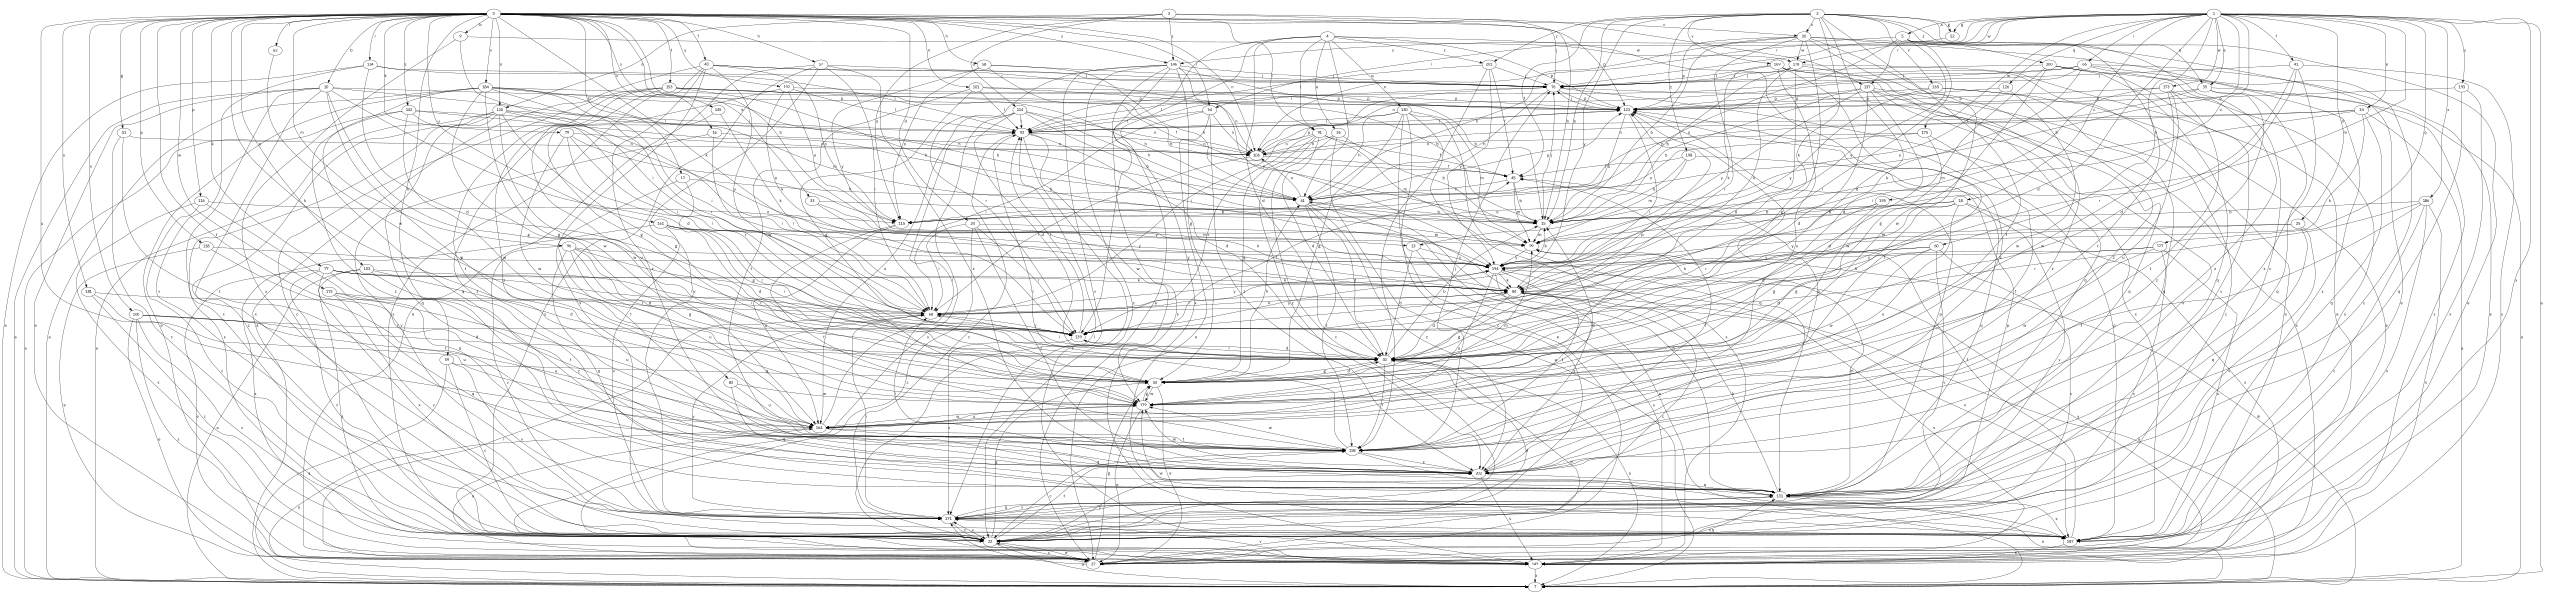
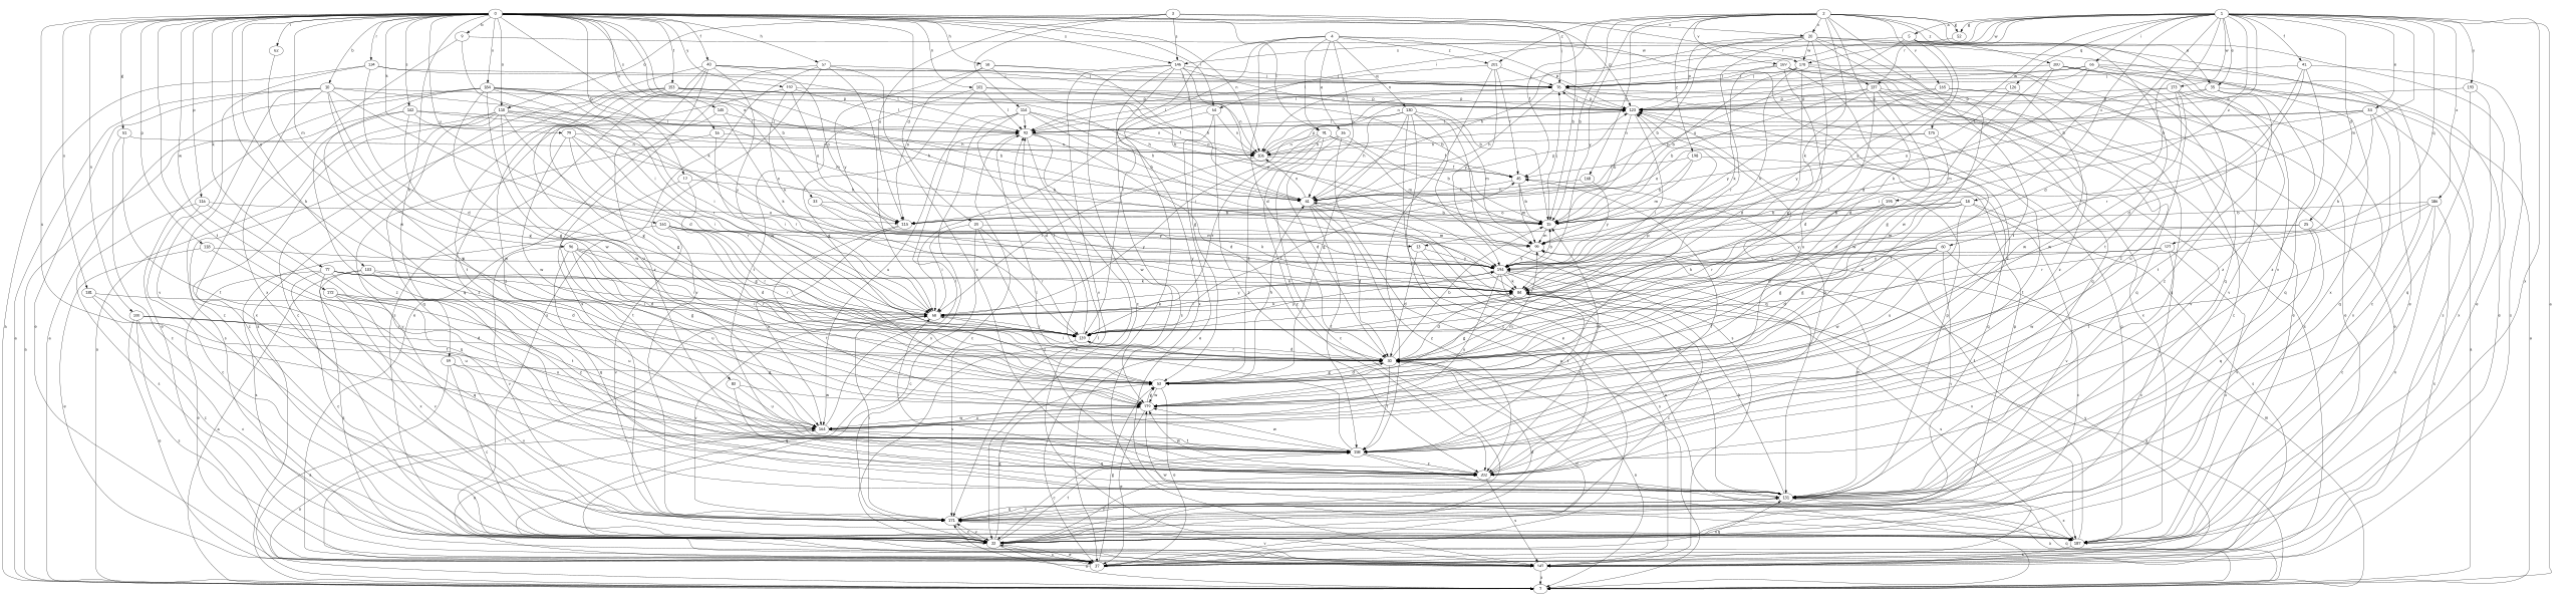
  strict digraph {
    fontname="IBM Plex Sans"
    node [fontname="IBM Plex Sans"]
    edge [fontname="IBM Plex Sans"]
    0
    9
    10
    12
    13
    16
    24
    33
    40
    51
    57
    58
    59
    62
    64
    76
    77
    79
    83
    84
    91
    96
    100
    101
    106
    n26 [label=103]
    110
    116
    118
    123
    134
    137
    142
    145
    146
    153
    n37 [label=158]
    161
    164
    172
    181
    184
    192
    178
    187
    68
    7
    30
    37
    61
    22
    53
    194
    147
    171
    99
    139
    202
    15
    115
    179
    92
    131
    45
    1
    5
    18
    25
    34
    35
    41
    52
    60
    66
    126
    127
    173
    175
    186
    193
    195
    2
    20
    165
+   168
    169
    198
    200
    201
    3
    114
    4
    36
    130
    0 -> 9 [label=b]
    0 -> 10 [label=b]
    0 -> 12 [label=b]
    0 -> 13 [label=b]
    0 -> 16 [label=c]
    0 -> 24 [label=d]
    0 -> 33 [label=e]
    0 -> 40 [label=f]
    0 -> 51 [label=g]
    0 -> 57 [label=h]
    0 -> 58 [label=h]
    0 -> 59 [label=h]
    0 -> 62 [label=i]
    0 -> 64 [label=i]
    0 -> 76 [label=j]
    0 -> 77 [label=k]
    0 -> 79 [label=k]
    0 -> 83 [label=k]
    0 -> 84 [label=k]
    0 -> 91 [label=l]
    0 -> 96 [label=m]
    0 -> 100 [label=n]
    0 -> 101 [label=n]
    0 -> 106 [label=n]
    0 -> n26 [label=o]
    0 -> 110 [label=o]
    0 -> 116 [label=p]
    0 -> 118 [label=p]
    0 -> 123 [label=p]
    0 -> 134 [label=r]
    0 -> 137 [label=r]
    0 -> 142 [label=s]
    0 -> 145 [label=s]
    0 -> 146 [label=s]
    0 -> 153 [label=t]
    0 -> n37 [label=t]
    0 -> 161 [label=u]
    0 -> 164 [label=u]
    0 -> 172 [label=w]
    0 -> 181 [label=x]
    0 -> 184 [label=x]
    0 -> 192 [label=y]
    9 -> 178 [label=w]
    9 -> 187 [label=x]
    9 -> 68 [label=i]
    10 -> 123 [label=p]
    10 -> 164 [label=u]
    10 -> 187 [label=x]
    10 -> 7 [label=a]
    10 -> 30 [label=d]
    10 -> 37 [label=e]
    10 -> 61 [label=h]
    10 -> 22 [label=c]
    10 -> 53 [label=g]
    12 -> n37 [label=t]
    12 -> 61 [label=h]
    12 -> 53 [label=g]
    13 -> 30 [label=d]
    13 -> 194 [label=y]
    13 -> 147 [label=s]
    16 -> 106 [label=n]
    16 -> 68 [label=i]
    16 -> 171 [label=v]
    24 -> 68 [label=i]
    24 -> 22 [label=c]
    24 -> 99 [label=m]
    24 -> 139 [label=r]
    24 -> 202 [label=z]
    33 -> 84 [label=k]
    33 -> 194 [label=y]
    33 -> 15 [label=b]
    40 -> 76 [label=j]
    40 -> 187 [label=x]
    40 -> 7 [label=a]
    40 -> 147 [label=s]
    40 -> 202 [label=z]
    40 -> 15 [label=b]
    40 -> 115 [label=o]
    40 -> 179 [label=w]
    51 -> 106 [label=n]
    51 -> n37 [label=t]
    51 -> 22 [label=c]
    57 -> 76 [label=j]
    57 -> 68 [label=i]
    57 -> 37 [label=e]
    57 -> 147 [label=s]
    57 -> 171 [label=v]
    57 -> 202 [label=z]
    58 -> 76 [label=j]
    58 -> 61 [label=h]
    58 -> 194 [label=y]
    58 -> 15 [label=b]
    58 -> 115 [label=o]
    59 -> 7 [label=a]
    59 -> 22 [label=c]
    59 -> 53 [label=g]
    59 -> 171 [label=v]
    62 -> 179 [label=w]
    64 -> 106 [label=n]
    64 -> 68 [label=i]
    64 -> 37 [label=e]
    64 -> 202 [label=z]
    76 -> 123 [label=p]
    76 -> 187 [label=x]
    76 -> 68 [label=i]
    76 -> 61 [label=h]
    76 -> 147 [label=s]
    76 -> 92 [label=l]
    77 -> 84 [label=k]
    77 -> n37 [label=t]
    77 -> 187 [label=x]
    77 -> 68 [label=i]
    77 -> 37 [label=e]
    77 -> 22 [label=c]
    77 -> 139 [label=r]
    79 -> 106 [label=n]
    79 -> 68 [label=i]
    79 -> 139 [label=r]
    79 -> 115 [label=o]
    79 -> 179 [label=w]
    83 -> 164 [label=u]
    83 -> 179 [label=w]
    83 -> 131 [label=q]
    84 -> 68 [label=i]
    84 -> 7 [label=a]
    84 -> 30 [label=d]
    84 -> 22 [label=c]
    84 -> 53 [label=g]
    84 -> 147 [label=s]
    91 -> 106 [label=n]
    91 -> 30 [label=d]
    91 -> 53 [label=g]
    91 -> 99 [label=m]
    91 -> 139 [label=r]
    91 -> 202 [label=z]
    91 -> 45 [label=f]
    96 -> 164 [label=u]
    96 -> 30 [label=d]
    96 -> 53 [label=g]
    96 -> 194 [label=y]
    96 -> 171 [label=v]
    96 -> 139 [label=r]
    96 -> 131 [label=q]
    100 -> 164 [label=u]
    100 -> 30 [label=d]
    100 -> 37 [label=e]
    100 -> 22 [label=c]
    100 -> 147 [label=s]
    100 -> 139 [label=r]
    101 -> 106 [label=n]
    101 -> 123 [label=p]
    101 -> n37 [label=t]
    101 -> 53 [label=g]
    101 -> 92 [label=l]
    106 -> 123 [label=p]
    106 -> 68 [label=i]
    106 -> 45 [label=f]
    n26 -> 84 [label=k]
    n26 -> 7 [label=a]
    n26 -> 30 [label=d]
    n26 -> 147 [label=s]
    n26 -> 202 [label=z]
    110 -> 68 [label=i]
    110 -> 7 [label=a]
    110 -> 22 [label=c]
    110 -> 53 [label=g]
    110 -> 147 [label=s]
    110 -> 139 [label=r]
    110 -> 179 [label=w]
    110 -> 92 [label=l]
    110 -> 131 [label=q]
    116 -> 22 [label=c]
    116 -> 147 [label=s]
    116 -> 115 [label=o]
    116 -> 131 [label=q]
    118 -> n37 [label=t]
    118 -> 37 [label=e]
    118 -> 194 [label=y]
    123 -> 76 [label=j]
    123 -> 68 [label=i]
    123 -> 15 [label=b]
    123 -> 92 [label=l]
    134 -> 76 [label=j]
    134 -> 7 [label=a]
    134 -> 30 [label=d]
    134 -> 171 [label=v]
    134 -> 92 [label=l]
    137 -> 123 [label=p]
    137 -> 30 [label=d]
    137 -> 22 [label=c]
    137 -> 194 [label=y]
    137 -> 171 [label=v]
    137 -> 15 [label=b]
    137 -> 179 [label=w]
    137 -> 131 [label=q]
    142 -> 7 [label=a]
    142 -> 61 [label=h]
    142 -> 194 [label=y]
    142 -> 202 [label=z]
    142 -> 179 [label=w]
    142 -> 92 [label=l]
    145 -> 84 [label=k]
    145 -> 202 [label=z]
-   64 -> 92 [label=l]
+   145 -> 92 [label=l]
    146 -> 76 [label=j]
    146 -> 187 [label=x]
    146 -> 22 [label=c]
    146 -> 53 [label=g]
    146 -> 194 [label=y]
    146 -> 147 [label=s]
    146 -> 171 [label=v]
-   146 -> 139 [label=r]
    146 -> 15 [label=b]
    153 -> 84 [label=k]
    153 -> 123 [label=p]
    153 -> n37 [label=t]
    153 -> 164 [label=u]
    153 -> 61 [label=h]
    153 -> 22 [label=c]
    153 -> 202 [label=z]
    153 -> 45 [label=f]
-   n37 -> 76 [label=j]
    n37 -> 187 [label=x]
    n37 -> 22 [label=c]
    n37 -> 202 [label=z]
    n37 -> 179 [label=w]
    n37 -> 92 [label=l]
    161 -> 30 [label=d]
    161 -> 194 [label=y]
    161 -> 147 [label=s]
    161 -> 171 [label=v]
    161 -> 99 [label=m]
    161 -> 139 [label=r]
    164 -> n37 [label=t]
    164 -> 7 [label=a]
    164 -> 15 [label=b]
    164 -> 179 [label=w]
    164 -> 92 [label=l]
    164 -> 131 [label=q]
    172 -> 164 [label=u]
    172 -> 68 [label=i]
    172 -> 171 [label=v]
    172 -> 131 [label=q]
    181 -> 164 [label=u]
    181 -> 68 [label=i]
    181 -> 22 [label=c]
    184 -> 123 [label=p]
    184 -> 68 [label=i]
    184 -> 7 [label=a]
    184 -> 37 [label=e]
    184 -> 53 [label=g]
    184 -> 99 [label=m]
    184 -> 139 [label=r]
    184 -> 15 [label=b]
    184 -> 179 [label=w]
    184 -> 131 [label=q]
    192 -> 84 [label=k]
    192 -> 123 [label=p]
    192 -> 53 [label=g]
    192 -> 115 [label=o]
    192 -> 92 [label=l]
    178 -> 76 [label=j]
    178 -> 84 [label=k]
    178 -> 30 [label=d]
    178 -> 37 [label=e]
    178 -> 202 [label=z]
    178 -> 15 [label=b]
    187 -> 123 [label=p]
    187 -> 147 [label=s]
    187 -> 179 [label=w]
    187 -> 45 [label=f]
    68 -> 84 [label=k]
    68 -> 194 [label=y]
    68 -> 171 [label=v]
    68 -> 139 [label=r]
    7 -> 99 [label=m]
-   202 -> 131 [label=q]
+   7 -> 131 [label=q]
    30 -> 123 [label=p]
    30 -> n37 [label=t]
    30 -> 68 [label=i]
    30 -> 7 [label=a]
    30 -> 53 [label=g]
    30 -> 139 [label=r]
    30 -> 15 [label=b]
    37 -> 164 [label=u]
    37 -> 68 [label=i]
    37 -> 30 [label=d]
    37 -> 22 [label=c]
    37 -> 53 [label=g]
    37 -> 171 [label=v]
    37 -> 131 [label=q]
    61 -> 106 [label=n]
    61 -> 123 [label=p]
    61 -> n37 [label=t]
    61 -> 7 [label=a]
    61 -> 30 [label=d]
    61 -> 202 [label=z]
    61 -> 15 [label=b]
    22 -> 123 [label=p]
    22 -> n37 [label=t]
    22 -> 7 [label=a]
    22 -> 30 [label=d]
    22 -> 37 [label=e]
    22 -> 53 [label=g]
    22 -> 171 [label=v]
    22 -> 202 [label=z]
    22 -> 92 [label=l]
    53 -> 30 [label=d]
    53 -> 37 [label=e]
    53 -> 61 [label=h]
    53 -> 179 [label=w]
    194 -> 84 [label=k]
    194 -> n37 [label=t]
    194 -> 164 [label=u]
    194 -> 187 [label=x]
    194 -> 202 [label=z]
    194 -> 15 [label=b]
    147 -> 7 [label=a]
    147 -> 194 [label=y]
    147 -> 171 [label=v]
    171 -> 123 [label=p]
    171 -> 187 [label=x]
    171 -> 68 [label=i]
    171 -> 22 [label=c]
    171 -> 131 [label=q]
    99 -> 194 [label=y]
    139 -> 30 [label=d]
    139 -> 194 [label=y]
    139 -> 171 [label=v]
    139 -> 92 [label=l]
    139 -> 45 [label=f]
    202 -> 123 [label=p]
    202 -> 68 [label=i]
    202 -> 147 [label=s]
    202 -> 179 [label=w]
    202 -> 45 [label=f]
    15 -> 76 [label=j]
    15 -> 99 [label=m]
    115 -> n37 [label=t]
    115 -> 164 [label=u]
    179 -> 164 [label=u]
    179 -> 37 [label=e]
    179 -> 53 [label=g]
    179 -> 99 [label=m]
    92 -> 106 [label=n]
    92 -> 30 [label=d]
    92 -> 22 [label=c]
    92 -> 147 [label=s]
    92 -> 179 [label=w]
    131 -> 84 [label=k]
    131 -> 187 [label=x]
    131 -> 7 [label=a]
    131 -> 61 [label=h]
    131 -> 171 [label=v]
    131 -> 99 [label=m]
    45 -> 61 [label=h]
    45 -> 99 [label=m]
    45 -> 15 [label=b]
    1 -> 13 [label=b]
    1 -> 64 [label=i]
    1 -> 106 [label=n]
    1 -> 137 [label=r]
    1 -> 178 [label=w]
    1 -> 187 [label=x]
    1 -> 7 [label=a]
    1 -> 30 [label=d]
    1 -> 99 [label=m]
    1 -> 5 [label=a]
    1 -> 18 [label=c]
    1 -> 25 [label=d]
    1 -> 34 [label=e]
    1 -> 35 [label=e]
    1 -> 41 [label=f]
    1 -> 52 [label=g]
    1 -> 60 [label=h]
    1 -> 66 [label=i]
    1 -> 126 [label=q]
    1 -> 127 [label=q]
    1 -> 173 [label=w]
    1 -> 175 [label=w]
    1 -> 186 [label=x]
    1 -> 193 [label=y]
    1 -> 195 [label=z]
    5 -> 146 [label=s]
    5 -> n37 [label=t]
    5 -> 37 [label=e]
    5 -> 194 [label=y]
    5 -> 139 [label=r]
    5 -> 115 [label=o]
    18 -> 164 [label=u]
    18 -> 30 [label=d]
    18 -> 53 [label=g]
    18 -> 147 [label=s]
    18 -> 171 [label=v]
    18 -> 15 [label=b]
    18 -> 115 [label=o]
    25 -> 194 [label=y]
    25 -> 171 [label=v]
    25 -> 99 [label=m]
    25 -> 131 [label=q]
    34 -> 84 [label=k]
    34 -> 106 [label=n]
    34 -> 7 [label=a]
    34 -> 99 [label=m]
    34 -> 92 [label=l]
    34 -> 131 [label=q]
    35 -> 123 [label=p]
    35 -> 7 [label=a]
    35 -> 61 [label=h]
    35 -> 202 [label=z]
    35 -> 131 [label=q]
    41 -> 76 [label=j]
    41 -> 30 [label=d]
    41 -> 147 [label=s]
    41 -> 139 [label=r]
    41 -> 202 [label=z]
    52 -> 76 [label=j]
    60 -> 84 [label=k]
    60 -> 30 [label=d]
    60 -> 22 [label=c]
    60 -> 194 [label=y]
    60 -> 171 [label=v]
    60 -> 179 [label=w]
    66 -> 76 [label=j]
    66 -> 84 [label=k]
    66 -> 106 [label=n]
    66 -> 37 [label=e]
    66 -> 22 [label=c]
    66 -> 202 [label=z]
    66 -> 92 [label=l]
    126 -> 123 [label=p]
    126 -> 115 [label=o]
    126 -> 179 [label=w]
    127 -> 84 [label=k]
    127 -> 187 [label=x]
    127 -> 22 [label=c]
    127 -> 194 [label=y]
    127 -> 179 [label=w]
    173 -> 123 [label=p]
    173 -> n37 [label=t]
    173 -> 164 [label=u]
    173 -> 187 [label=x]
    173 -> 68 [label=i]
    173 -> 179 [label=w]
    175 -> 106 [label=n]
    175 -> n37 [label=t]
    175 -> 30 [label=d]
    175 -> 115 [label=o]
    186 -> n37 [label=t]
    186 -> 187 [label=x]
    186 -> 22 [label=c]
    186 -> 147 [label=s]
    186 -> 139 [label=r]
    186 -> 15 [label=b]
    193 -> 123 [label=p]
    193 -> 187 [label=x]
    193 -> 131 [label=q]
    195 -> 53 [label=g]
    195 -> 139 [label=r]
    195 -> 15 [label=b]
    2 -> 84 [label=k]
    2 -> n37 [label=t]
    2 -> 30 [label=d]
    2 -> 194 [label=y]
    2 -> 171 [label=v]
    2 -> 15 [label=b]
    2 -> 45 [label=f]
    2 -> 35 [label=e]
    2 -> 52 [label=g]
    2 -> 20 [label=c]
    2 -> 165 [label=v]
+   2 -> 168 [label=v]
    2 -> 169 [label=v]
    2 -> 198 [label=z]
    2 -> 200 [label=z]
    2 -> 201 [label=z]
    20 -> 123 [label=p]
    20 -> 178 [label=w]
    20 -> 187 [label=x]
    20 -> 37 [label=e]
    20 -> 61 [label=h]
    20 -> 53 [label=g]
    20 -> 139 [label=r]
    20 -> 202 [label=z]
    20 -> 15 [label=b]
    20 -> 179 [label=w]
    165 -> 123 [label=p]
    165 -> 37 [label=e]
    165 -> 194 [label=y]
    165 -> 131 [label=q]
+   168 -> 61 [label=h]
+   168 -> 194 [label=y]
    169 -> 76 [label=j]
    169 -> 84 [label=k]
    169 -> n37 [label=t]
    169 -> 164 [label=u]
    169 -> 37 [label=e]
    169 -> 131 [label=q]
    198 -> 99 [label=m]
    198 -> 15 [label=b]
    198 -> 131 [label=q]
    198 -> 45 [label=f]
    200 -> 76 [label=j]
    200 -> 30 [label=d]
    200 -> 53 [label=g]
    200 -> 147 [label=s]
    200 -> 171 [label=v]
    200 -> 131 [label=q]
    201 -> 76 [label=j]
    201 -> n37 [label=t]
    201 -> 194 [label=y]
    201 -> 92 [label=l]
    201 -> 45 [label=f]
    3 -> 110 [label=o]
    3 -> 146 [label=s]
    3 -> 15 [label=b]
    3 -> 115 [label=o]
    3 -> 20 [label=c]
    3 -> 114 [label=o]
    114 -> 106 [label=n]
    114 -> 164 [label=u]
    114 -> 30 [label=d]
    114 -> 61 [label=h]
    114 -> 147 [label=s]
    114 -> 15 [label=b]
    114 -> 92 [label=l]
    4 -> 91 [label=l]
    4 -> 123 [label=p]
    4 -> 30 [label=d]
    4 -> 37 [label=e]
    4 -> 61 [label=h]
    4 -> 139 [label=r]
    4 -> 202 [label=z]
    4 -> 201 [label=z]
    4 -> 36 [label=e]
    4 -> 130 [label=q]
    36 -> 106 [label=n]
    36 -> 7 [label=a]
    36 -> 22 [label=c]
    36 -> 15 [label=b]
    130 -> 37 [label=e]
    130 -> 61 [label=h]
    130 -> 22 [label=c]
    130 -> 53 [label=g]
    130 -> 147 [label=s]
    130 -> 99 [label=m]
    130 -> 92 [label=l]
    130 -> 131 [label=q]
  }
